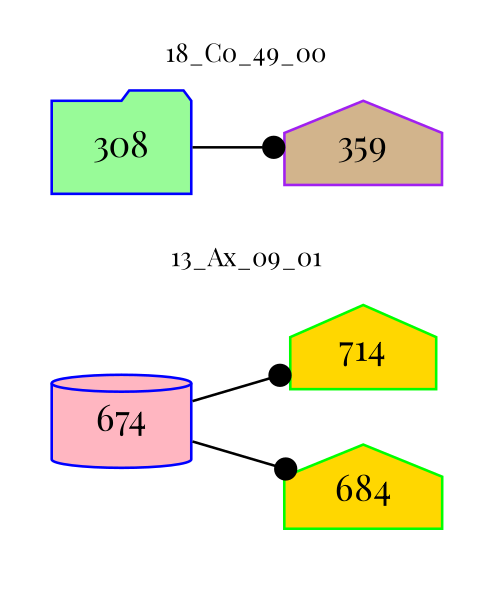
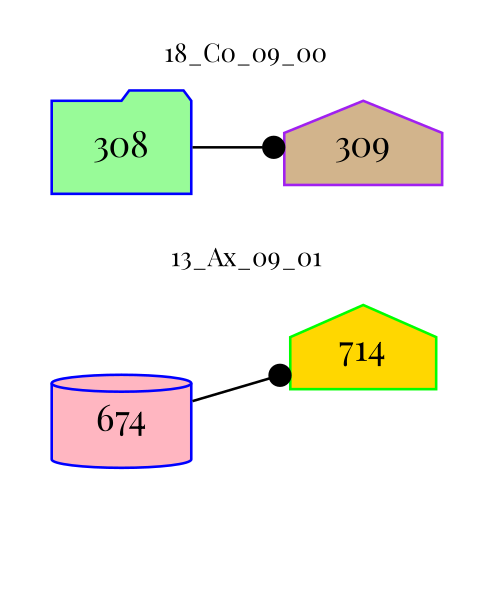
  digraph {
    fontname="Playfair Display"
    rankdir=LR
    node [color=blue fillcolor=gold fontname="Playfair Display" shape=house style=filled]
    edge [arrowhead=dot color=black fontname="Playfair Display"]
    n1 [fillcolor=lightpink label=674 shape=cylinder]
-   n2 [color=green label=684]
    n3 [color=green label=714]
    n4 [fillcolor=palegreen label=308 shape=folder]
-   n5 [color=purple fillcolor=tan label=359]
+   n5 [color=purple fillcolor=tan label=309]
    subgraph cluster_1 {
      color=white
      fontsize=10
      label="13_Ax_09_01"
      n1
-     n2
      n3
    }
    subgraph cluster_2 {
      color=white
      fontsize=10
-     label="18_C0_49_00"
+     label="18_C0_09_00"
      n4
      n5
    }
-   n1 -> n2
    n1 -> n3
    n4 -> n5
  }
